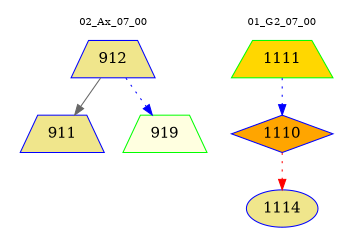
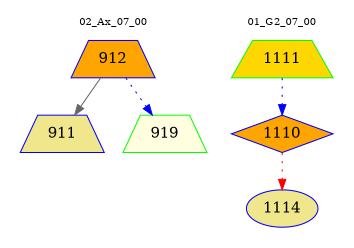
  digraph {
    node [color=blue fillcolor=orange shape=trapezium style=filled]
    edge [color=blue style=dotted]
-   n1 [fillcolor=khaki label=912]
+   n1 [label=912]
    n2 [fillcolor=khaki label=911]
    n3 [color=green fillcolor=lightyellow label=919]
    n4 [label=1110 shape=diamond]
    n5 [fillcolor=khaki label=1114 shape=ellipse]
    n6 [color=green fillcolor=gold label=1111]
    subgraph cluster_1 {
      color=white
      fontsize=10
      label="02_Ax_07_00"
      n1
      n2
      n3
    }
    subgraph cluster_2 {
      color=white
      fontsize=10
      label="01_G2_07_00"
      n4
      n5
      n6
    }
    n1 -> n2 [color=gray40 style=solid]
    n1 -> n3
    n4 -> n5 [color=red]
    n6 -> n4
  }
